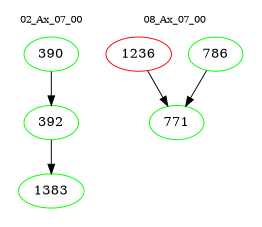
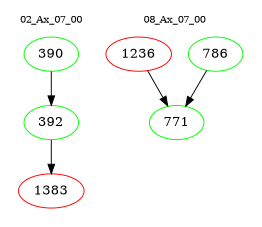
  digraph {
    node [color=green]
    edge [color=black]
    n1 [label=390]
    n2 [label=392]
-   n3 [label=1383]
+   n3 [color=red label=1383]
    n4 [label=786]
    n5 [label=771]
    n6 [color=red label=1236]
    subgraph cluster_1 {
      color=white
      fontsize=10
      label="02_Ax_07_00"
      n1
      n2
      n3
    }
    subgraph cluster_2 {
      color=white
      fontsize=10
      label="08_Ax_07_00"
      n4
      n5
      n6
    }
    n1 -> n2
    n2 -> n3
    n4 -> n5
    n6 -> n5
  }
